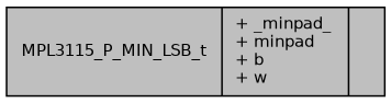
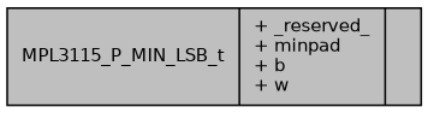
  digraph {
    rankdir=LR
-   n1 [color=black fillcolor=grey75 fontcolor=black fontname=Helvetica fontsize=10 height=0.2 label="{MPL3115_P_MIN_LSB_t\n|+ _minpad_\l+ minpad\l+ b\l+ w\l|}" shape=record style=filled width=0.4]
+   n1 [color=black fillcolor=grey75 fontcolor=black fontname=Helvetica fontsize=10 height=0.2 label="{MPL3115_P_MIN_LSB_t\n|+ _reserved_\l+ minpad\l+ b\l+ w\l|}" shape=record style=filled width=0.4]
  }
